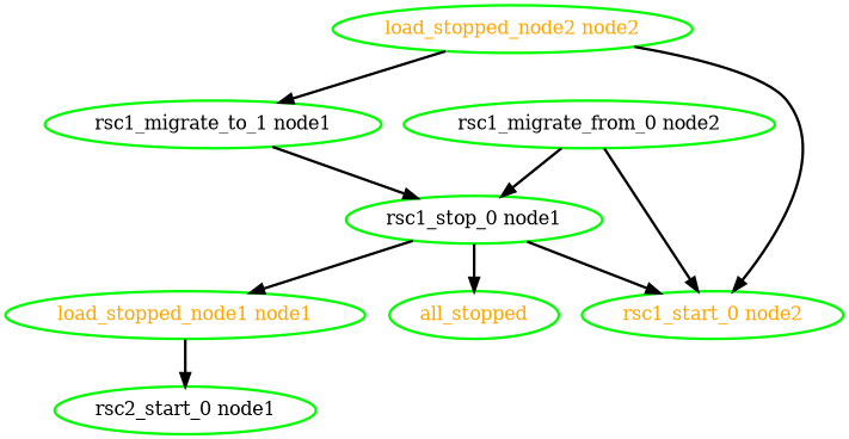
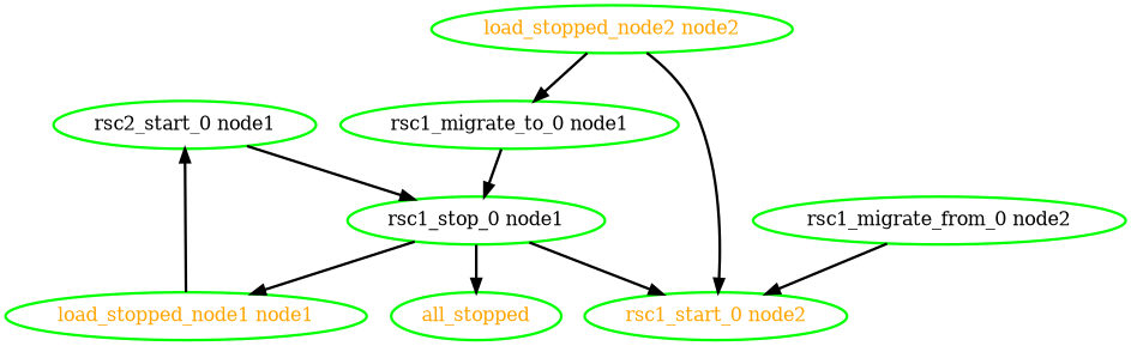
  digraph {
    node [color=green fontcolor=black style=bold]
    edge [style=bold]
    "rsc2_start_0 node1"
    "load_stopped_node1 node1" [fontcolor=orange]
-   "rsc1_migrate_to_0 node1" [label="rsc1_migrate_to_1 node1"]
+   "rsc1_migrate_to_0 node1"
    "load_stopped_node2 node2" [fontcolor=orange]
    "rsc1_start_0 node2" [fontcolor=orange]
    "rsc1_stop_0 node1"
    "rsc1_migrate_from_0 node2"
    all_stopped [fontcolor=orange]
    "load_stopped_node1 node1" -> "rsc2_start_0 node1"
    "rsc1_migrate_to_0 node1" -> "rsc1_stop_0 node1"
    "load_stopped_node2 node2" -> "rsc1_migrate_to_0 node1"
    "load_stopped_node2 node2" -> "rsc1_start_0 node2"
    "rsc1_stop_0 node1" -> "load_stopped_node1 node1"
    "rsc1_stop_0 node1" -> "rsc1_start_0 node2"
    "rsc1_stop_0 node1" -> all_stopped
    "rsc1_migrate_from_0 node2" -> "rsc1_start_0 node2"
-   "rsc1_migrate_from_0 node2" -> "rsc1_stop_0 node1"
+   "rsc2_start_0 node1" -> "rsc1_stop_0 node1"
  }
